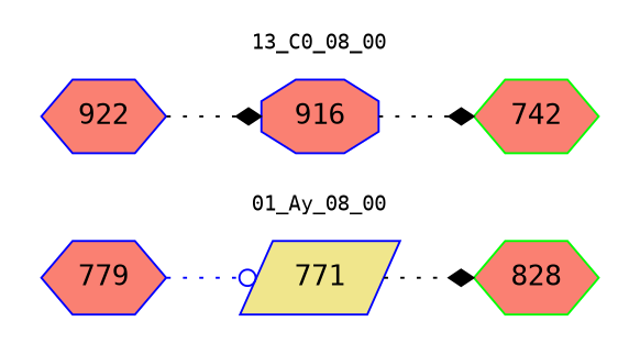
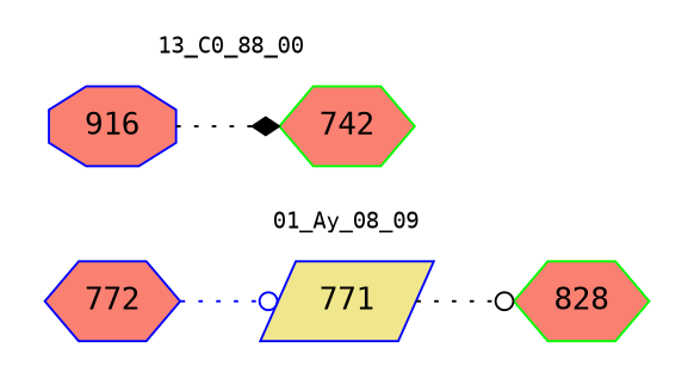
  digraph {
    fontname="DejaVu Sans Mono"
    rankdir=LR
    node [color=blue fillcolor=salmon fontname="DejaVu Sans Mono" shape=hexagon style=filled]
    edge [arrowhead=odot color=black fontname="DejaVu Sans Mono" style=dotted]
-   n1 [label=779]
+   n1 [label=772]
    n2 [fillcolor=khaki label=771 shape=parallelogram]
    n3 [color=green label=828]
-   n4 [label=922]
    n5 [label=916 shape=octagon]
    n6 [color=green label=742]
    subgraph cluster_1 {
      color=white
      fontsize=10
-     label="01_Ay_08_00"
+     label="01_Ay_08_09"
      n1
      n2
      n3
    }
    subgraph cluster_2 {
      color=white
      fontsize=10
-     label="13_C0_08_00"
-     n4
+     label="13_C0_88_00"
      n5
      n6
    }
    n1 -> n2 [color=blue]
-   n2 -> n3 [arrowhead=diamond]
-   n4 -> n5 [arrowhead=diamond]
+   n2 -> n3
    n5 -> n6 [arrowhead=diamond]
  }
